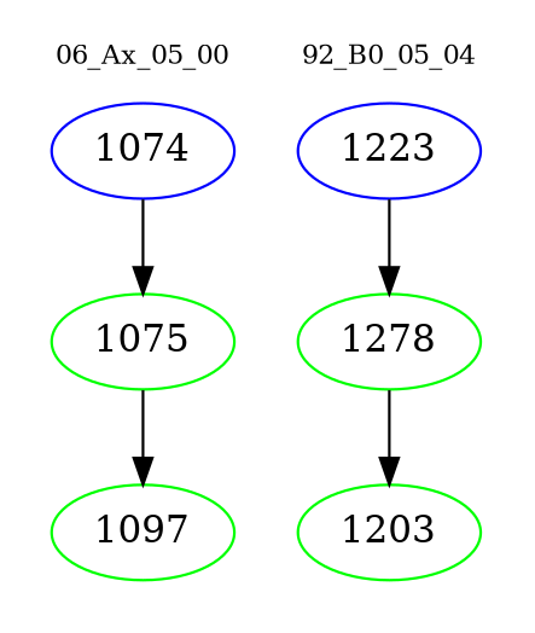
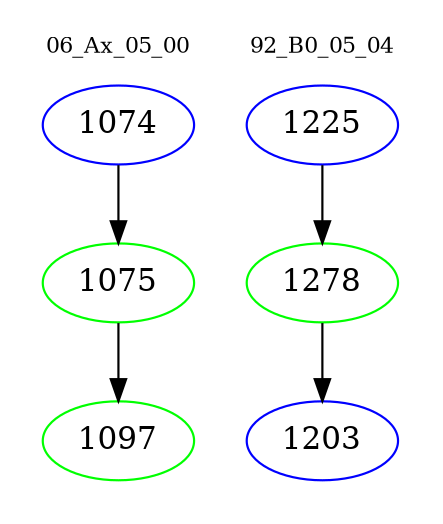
  digraph {
    node [color=green]
    edge [color=black]
    n1 [color=blue label=1074]
    n2 [label=1075]
    n3 [label=1097]
-   n4 [color=blue label=1223]
+   n4 [color=blue label=1225]
    n5 [label=1278]
-   n6 [label=1203]
+   n6 [color=blue label=1203]
    subgraph cluster_1 {
      color=white
      fontsize=10
      label="06_Ax_05_00"
      n1
      n2
      n3
    }
    subgraph cluster_2 {
      color=white
      fontsize=10
      label="92_B0_05_04"
      n4
      n5
      n6
    }
    n1 -> n2
    n2 -> n3
    n4 -> n5
    n5 -> n6
  }
